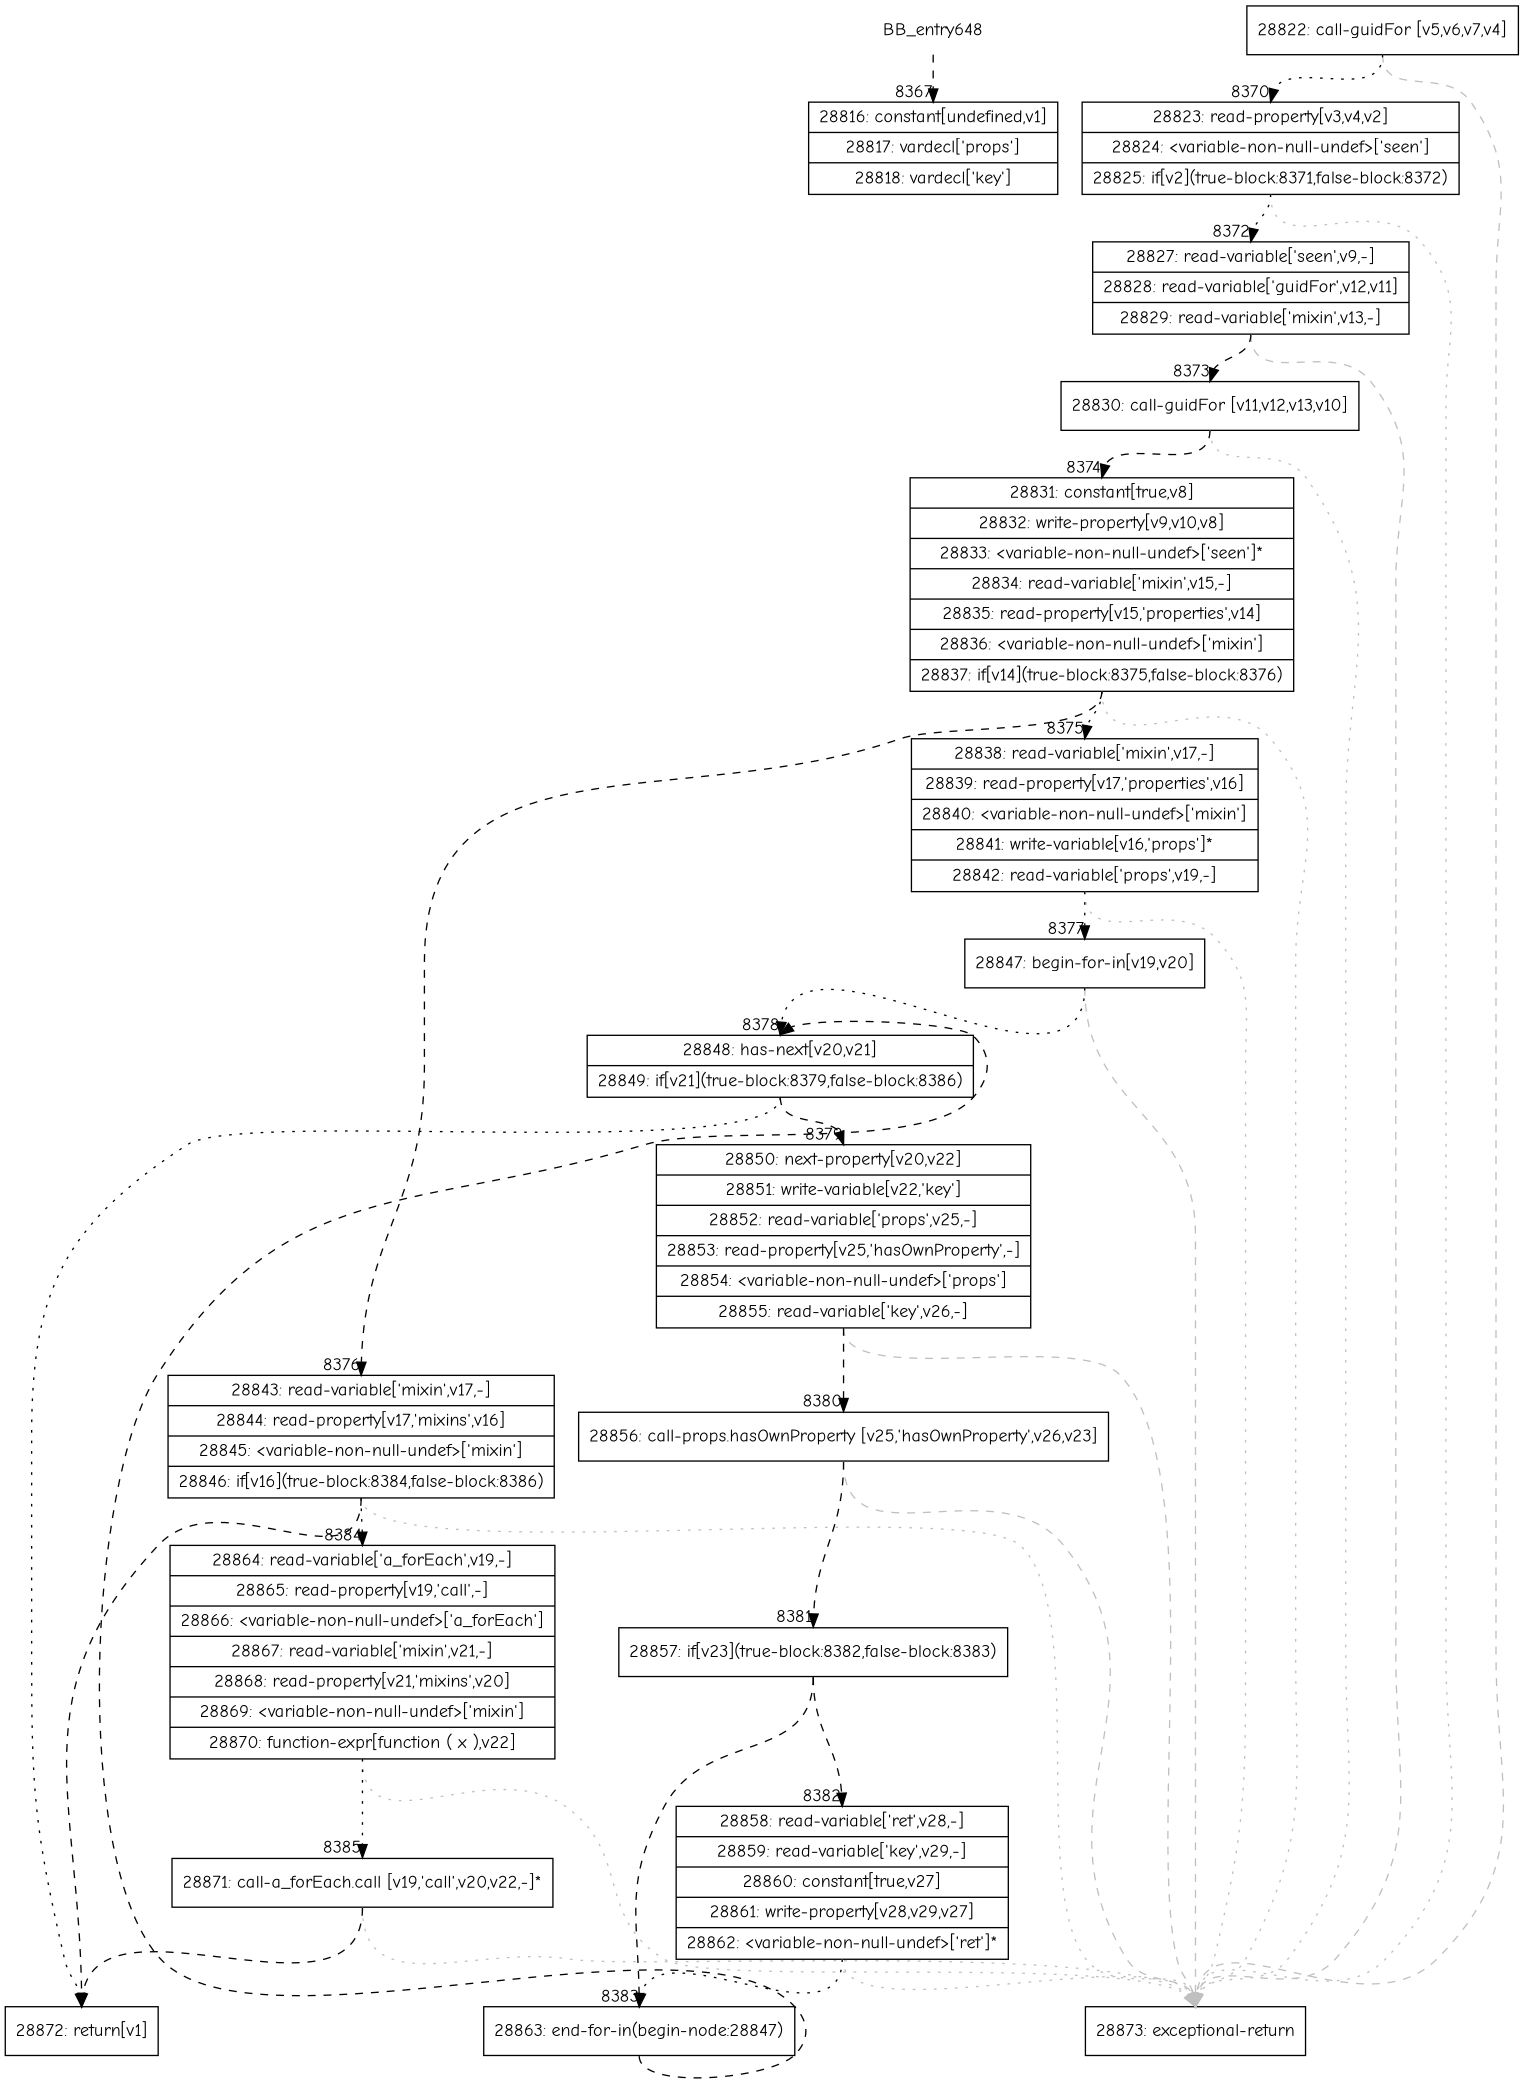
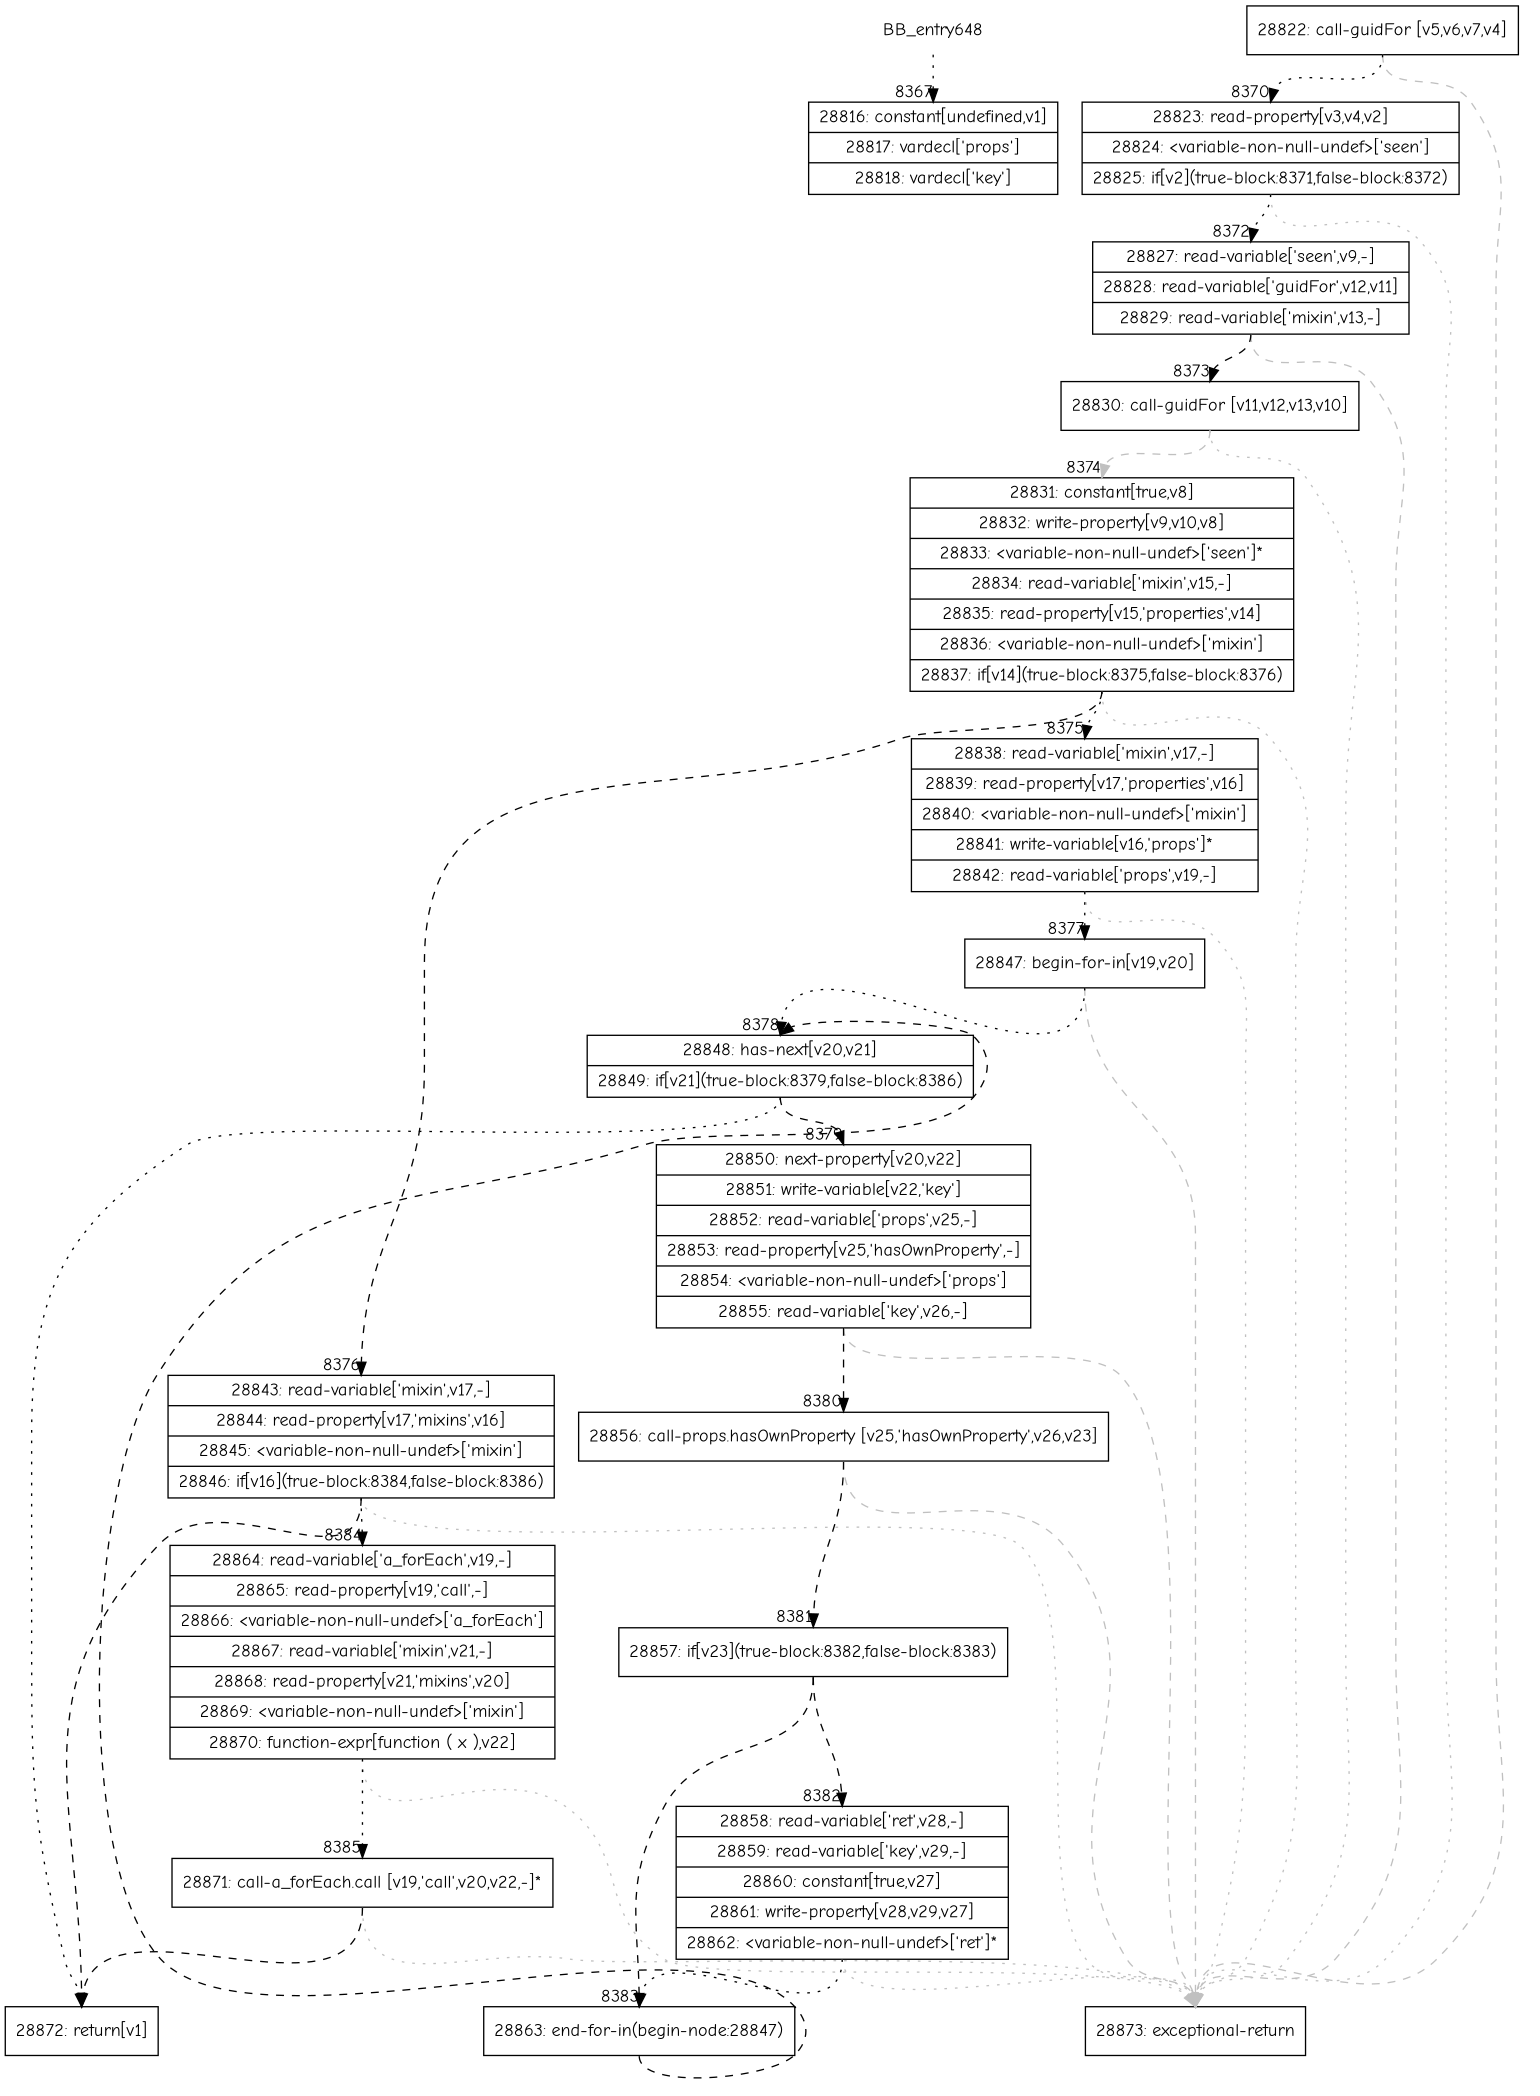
  digraph {
    fontname="Comic Neue"
    rankdir=TD
    node [fontname="Comic Neue" shape=record]
    edge [fontname="Comic Neue" headport=n style=dashed tailport=s]
    n1 [label=BB_entry648 shape=none]
    n2 [label="{28816: constant[undefined,v1]|28817: vardecl['props']|28818: vardecl['key']}"]
    n3 [label="{28822: call-guidFor [v5,v6,v7,v4]}"]
    n4 [label="{28873: exceptional-return}"]
    n5 [label="{28823: read-property[v3,v4,v2]|28824: \<variable-non-null-undef\>['seen']|28825: if[v2](true-block:8371,false-block:8372)}"]
    n6 [label="{28827: read-variable['seen',v9,-]|28828: read-variable['guidFor',v12,v11]|28829: read-variable['mixin',v13,-]}"]
    n7 [label="{28830: call-guidFor [v11,v12,v13,v10]}"]
    n8 [label="{28872: return[v1]}"]
    n9 [label="{28831: constant[true,v8]|28832: write-property[v9,v10,v8]|28833: \<variable-non-null-undef\>['seen']*|28834: read-variable['mixin',v15,-]|28835: read-property[v15,'properties',v14]|28836: \<variable-non-null-undef\>['mixin']|28837: if[v14](true-block:8375,false-block:8376)}"]
    n10 [label="{28838: read-variable['mixin',v17,-]|28839: read-property[v17,'properties',v16]|28840: \<variable-non-null-undef\>['mixin']|28841: write-variable[v16,'props']*|28842: read-variable['props',v19,-]}"]
    n11 [label="{28843: read-variable['mixin',v17,-]|28844: read-property[v17,'mixins',v16]|28845: \<variable-non-null-undef\>['mixin']|28846: if[v16](true-block:8384,false-block:8386)}"]
    n12 [label="{28847: begin-for-in[v19,v20]}"]
    n13 [label="{28864: read-variable['a_forEach',v19,-]|28865: read-property[v19,'call',-]|28866: \<variable-non-null-undef\>['a_forEach']|28867: read-variable['mixin',v21,-]|28868: read-property[v21,'mixins',v20]|28869: \<variable-non-null-undef\>['mixin']|28870: function-expr[function ( x ),v22]}"]
    n14 [label="{28848: has-next[v20,v21]|28849: if[v21](true-block:8379,false-block:8386)}"]
    n15 [label="{28871: call-a_forEach.call [v19,'call',v20,v22,-]*}"]
    n16 [label="{28850: next-property[v20,v22]|28851: write-variable[v22,'key']|28852: read-variable['props',v25,-]|28853: read-property[v25,'hasOwnProperty',-]|28854: \<variable-non-null-undef\>['props']|28855: read-variable['key',v26,-]}"]
    n17 [label="{28856: call-props.hasOwnProperty [v25,'hasOwnProperty',v26,v23]}"]
    n18 [label="{28857: if[v23](true-block:8382,false-block:8383)}"]
    n19 [label="{28858: read-variable['ret',v28,-]|28859: read-variable['key',v29,-]|28860: constant[true,v27]|28861: write-property[v28,v29,v27]|28862: \<variable-non-null-undef\>['ret']*}"]
    n20 [label="{28863: end-for-in(begin-node:28847)}"]
-   n1 -> n2 [headlabel="    8367"]
+   n1 -> n2 [headlabel="    8367" style=dotted]
    n3 -> n4 [color=gray]
    n3 -> n5 [headlabel="      8370" style=dotted]
    n5 -> n4 [color=gray style=dotted]
    n5 -> n6 [headlabel="      8372" style=dotted]
    n6 -> n4 [color=gray]
    n6 -> n7 [headlabel="      8373"]
    n7 -> n4 [color=gray style=dotted]
-   n7 -> n9 [headlabel="      8374"]
+   n7 -> n9 [headlabel="      8374" color=gray]
    n9 -> n4 [color=gray style=dotted]
    n9 -> n10 [headlabel="      8375" style=dotted]
    n9 -> n11 [headlabel="      8376"]
    n10 -> n4 [color=gray style=dotted]
    n10 -> n12 [headlabel="      8377" style=dotted]
    n11 -> n4 [color=gray style=dotted]
    n11 -> n8
    n11 -> n13 [headlabel="      8384" style=dotted]
    n12 -> n4 [color=gray]
    n12 -> n14 [headlabel="      8378" style=dotted]
    n13 -> n4 [color=gray style=dotted]
    n13 -> n15 [headlabel="      8385" style=dotted]
    n14 -> n8 [style=dotted]
    n14 -> n16 [headlabel="      8379"]
    n15 -> n4 [color=gray style=dotted]
    n15 -> n8
    n16 -> n4 [color=gray]
    n16 -> n17 [headlabel="      8380"]
    n17 -> n4 [color=gray]
    n17 -> n18 [headlabel="      8381"]
    n18 -> n19 [headlabel="      8382"]
    n18 -> n20 [headlabel="      8383"]
    n19 -> n4 [color=gray style=dotted]
    n19 -> n20 [style=dotted]
    n20 -> n14
  }
